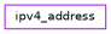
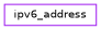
  digraph {
    rankdir=LR
-   n1 [color=purple fillcolor=white fontname=Helvetica fontsize=10 height=0.2 label=ipv4_address shape=box style=filled width=0.4]
+   n1 [color=purple fillcolor=white fontname=Helvetica fontsize=10 height=0.2 label=ipv6_address shape=box style=filled width=0.4]
  }
